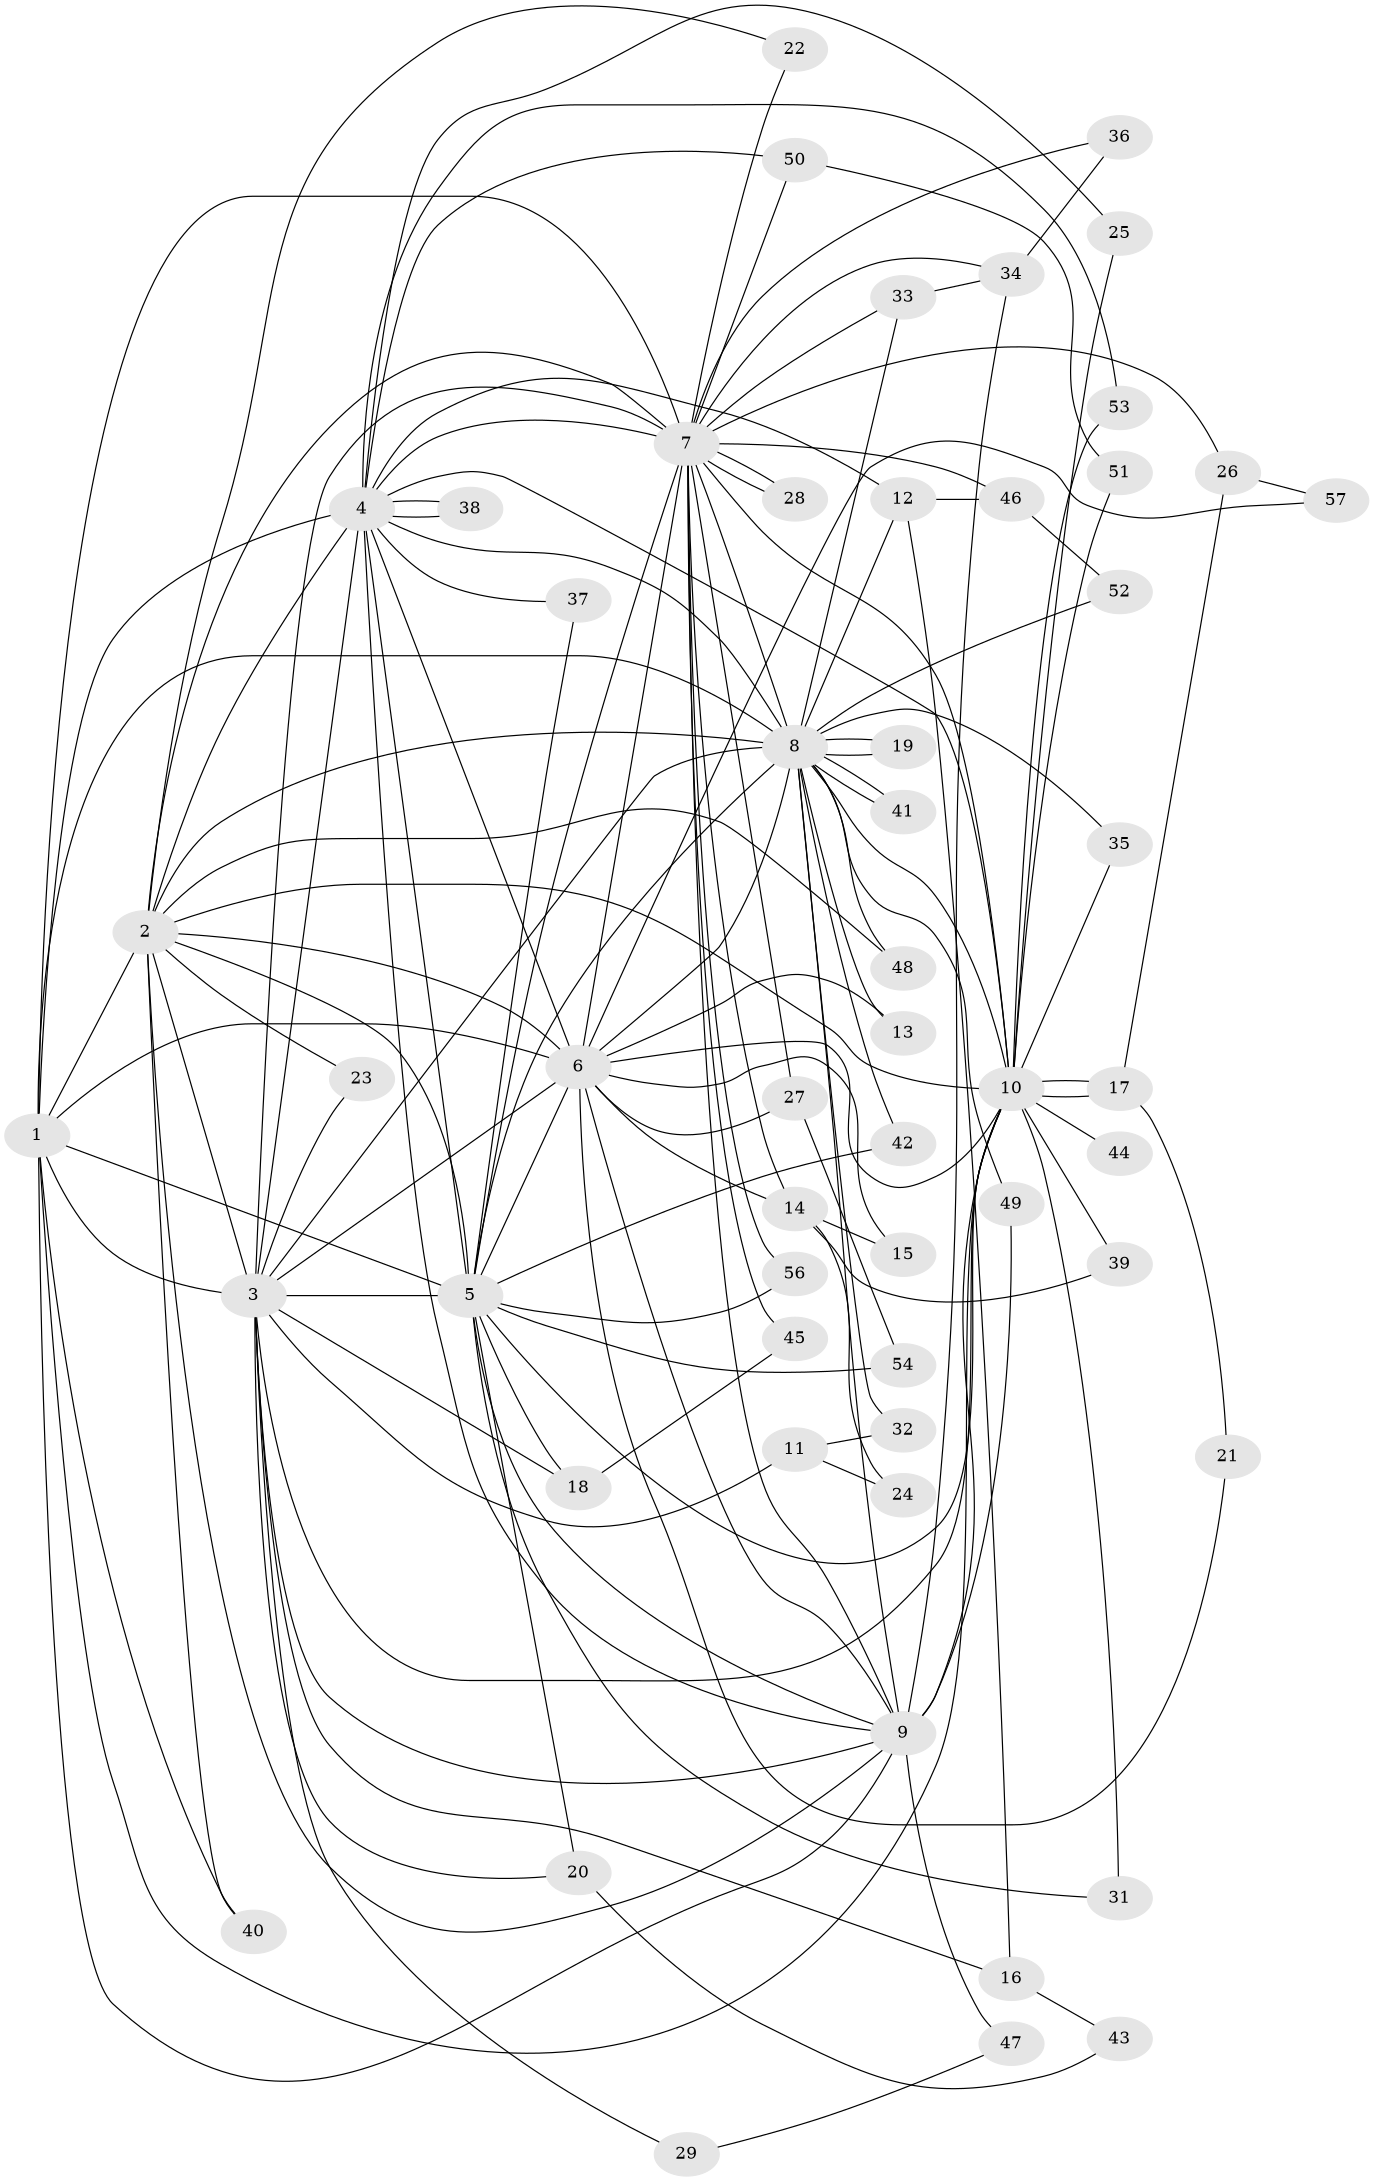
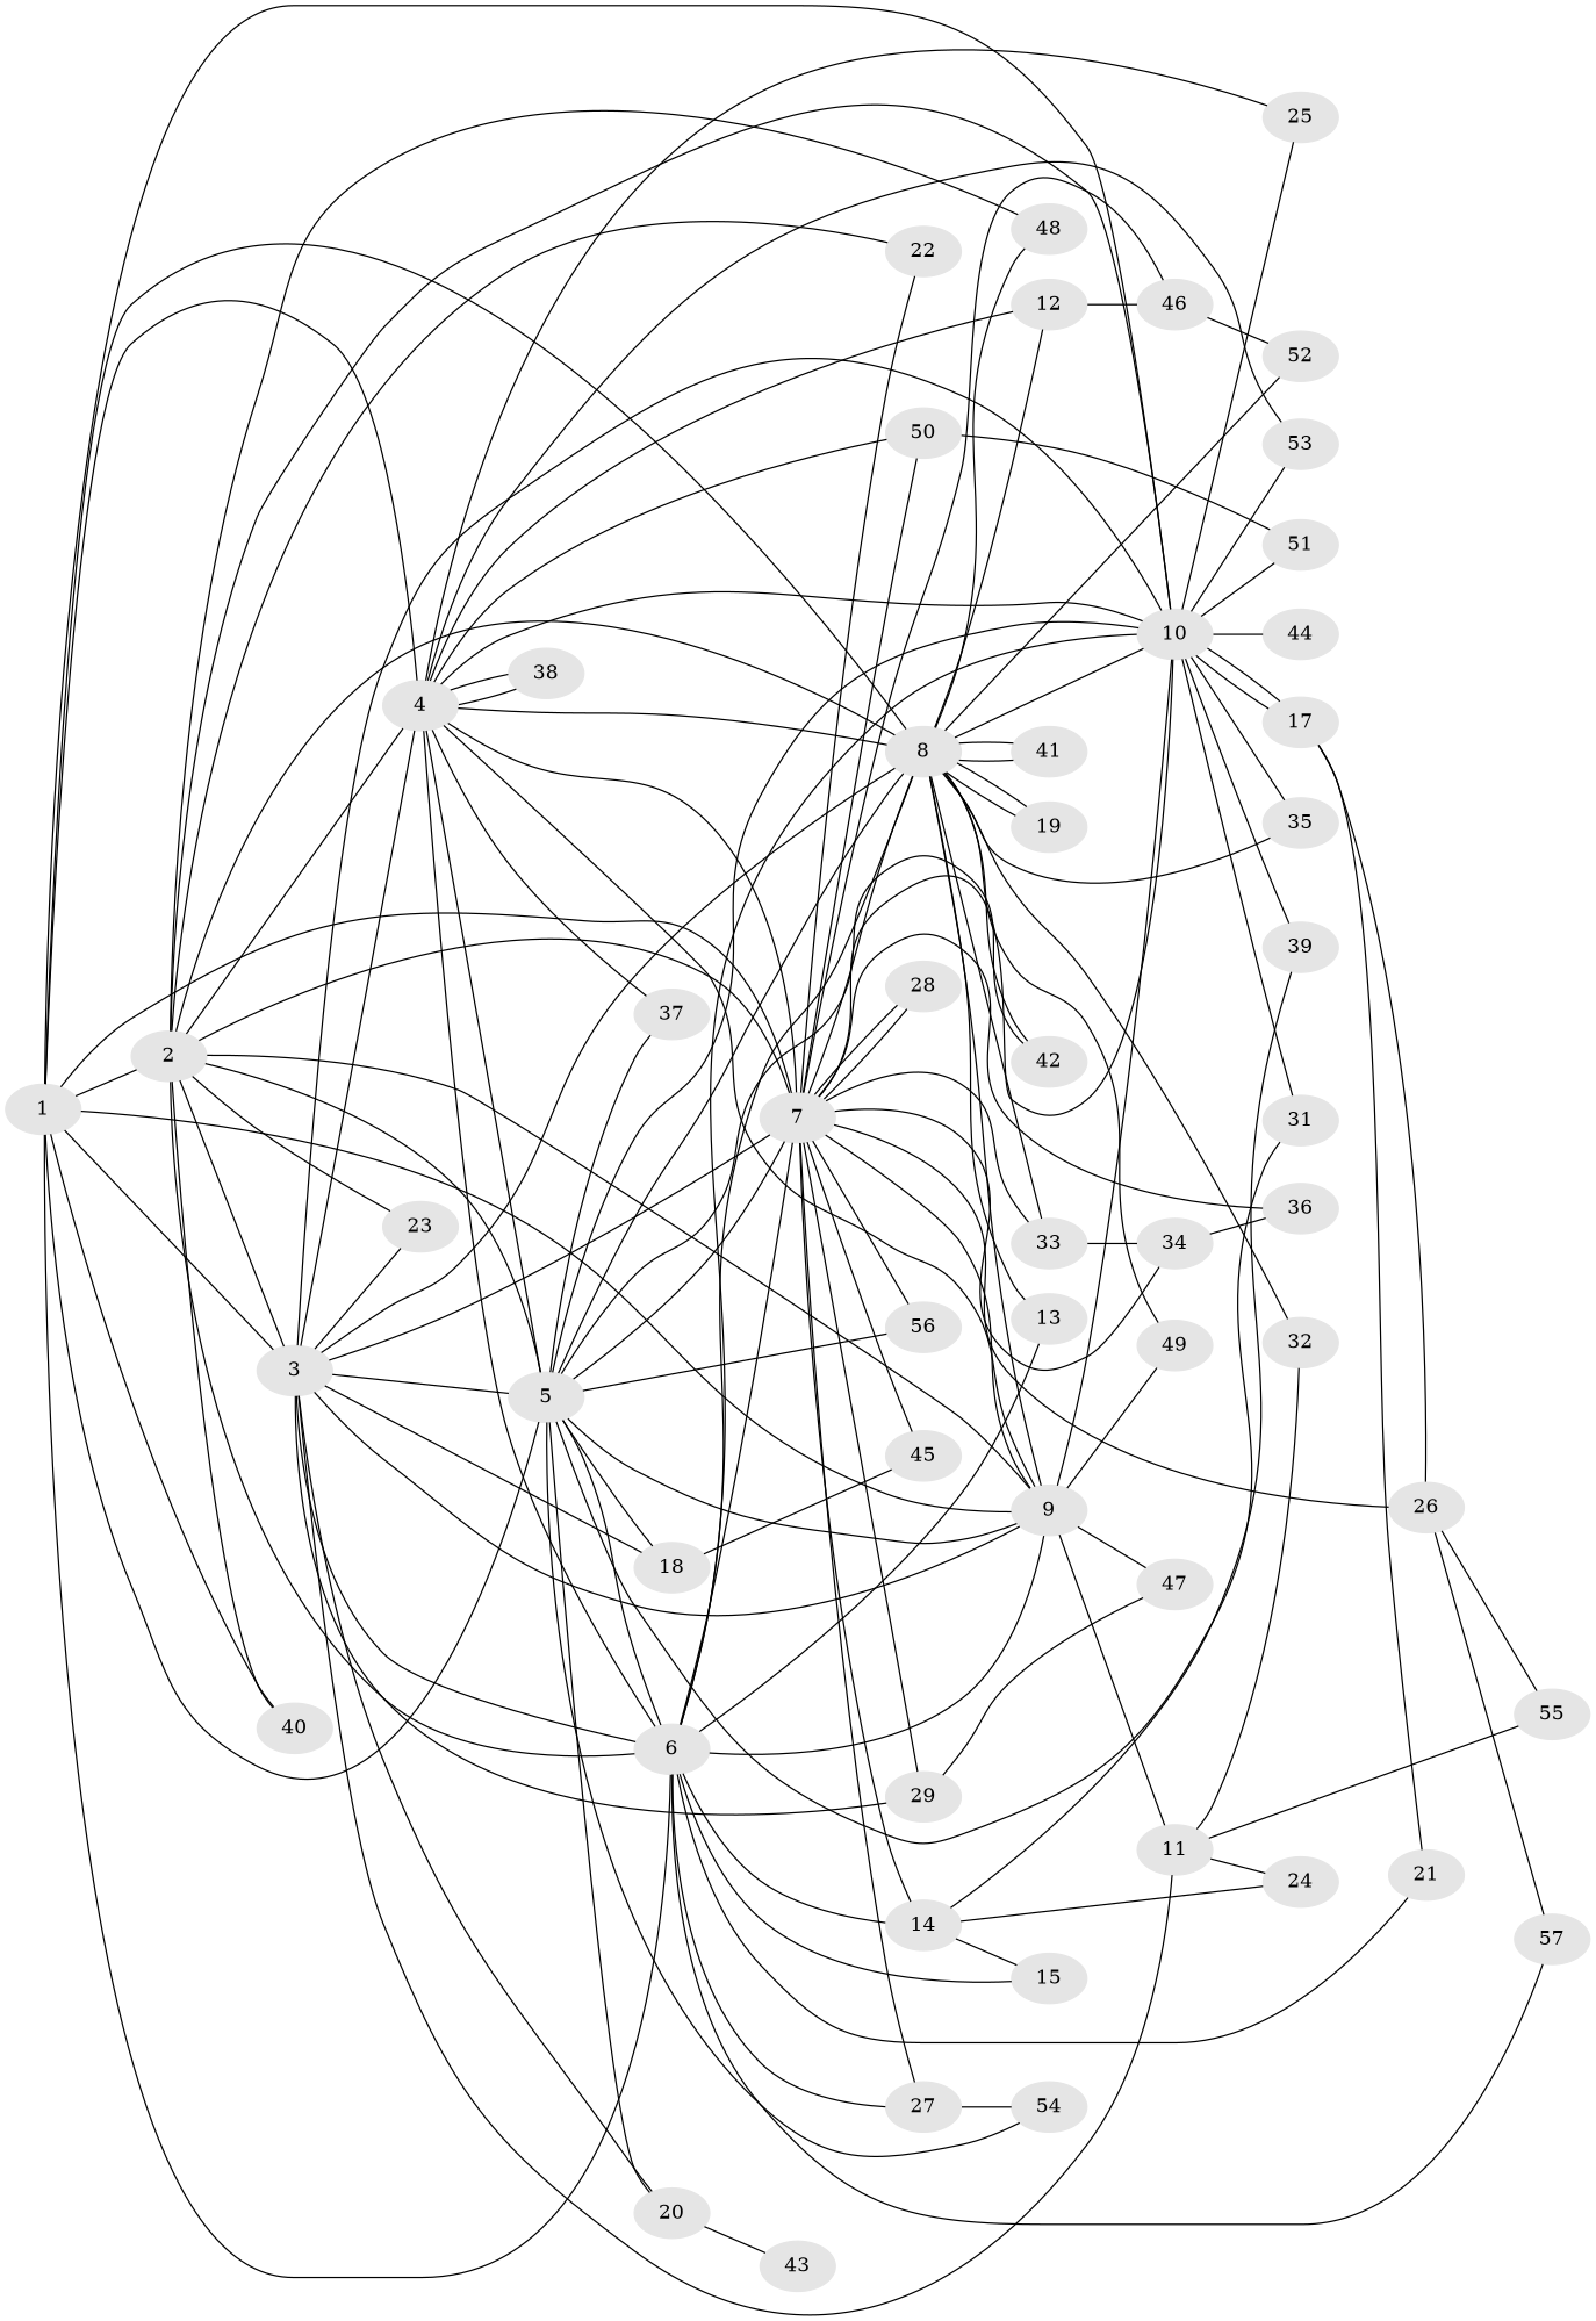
  graph {
    rankdir=LR
    node [color=gray90 style=filled]
    1
    2
    3
    4
    5
    6
    7
    8
    9
    10
    40
    22
    23
    48
    11
-   16
    18
    20
    29
    12
    25
    37
    38
    50
    53
    31
    42
    54
    56
    13
    14
    15
    21
    27
    57
    26
    28
    33
    34
    36
    45
    46
    19
    32
    35
    41
    49
    52
    47
    17
    39
    44
    51
    24
+   55
    43
    1 -- 2
    1 -- 3
    1 -- 4
    1 -- 5
    1 -- 6
    1 -- 7
    1 -- 8
    1 -- 9
    1 -- 10
    1 -- 40
    2 -- 3
    2 -- 4
    2 -- 5
    2 -- 6
    2 -- 7
    2 -- 8
    2 -- 9
    2 -- 10
    2 -- 40
    2 -- 22
    2 -- 23
    2 -- 48
    3 -- 4
    3 -- 5
    3 -- 6
    3 -- 7
    3 -- 8
    3 -- 9
    3 -- 10
    3 -- 23
    3 -- 11
-   3 -- 16
    3 -- 18
    3 -- 20
    3 -- 29
    4 -- 5
    4 -- 6
    4 -- 7
    4 -- 8
    4 -- 9
    4 -- 10
    4 -- 12
    4 -- 25
    4 -- 37
    4 -- 38
    4 -- 38
    4 -- 50
    4 -- 53
    5 -- 6
    5 -- 7
    5 -- 8
    5 -- 9
    5 -- 10
    5 -- 18
    5 -- 20
    5 -- 37
    5 -- 31
    5 -- 42
    5 -- 54
    5 -- 56
    6 -- 7
    6 -- 8
    6 -- 9
    6 -- 10
    6 -- 13
    6 -- 14
    6 -- 15
    6 -- 21
    6 -- 27
    6 -- 57
    7 -- 8
    7 -- 9
    7 -- 10
    7 -- 22
+   7 -- 29
    7 -- 50
    7 -- 56
    7 -- 14
    7 -- 27
    7 -- 26
    7 -- 28
    7 -- 28
    7 -- 33
    7 -- 34
    7 -- 36
    7 -- 45
    7 -- 46
    8 -- 9
    8 -- 10
    8 -- 48
    8 -- 12
    8 -- 42
    8 -- 13
    8 -- 33
    8 -- 19
    8 -- 19
    8 -- 32
    8 -- 35
    8 -- 41
    8 -- 41
    8 -- 49
    8 -- 52
    9 -- 10
-   9 -- 34
+   9 -- 11
    9 -- 49
    9 -- 47
    10 -- 25
    10 -- 53
    10 -- 31
    10 -- 35
    10 -- 17
    10 -- 17
    10 -- 39
    10 -- 44
    10 -- 51
    11 -- 32
    11 -- 24
-   16 -- 43
+   11 -- 55
    18 -- 45
    20 -- 43
    29 -- 47
-   12 -- 16
    12 -- 46
    50 -- 51
    14 -- 15
    14 -- 39
    14 -- 24
    27 -- 54
    26 -- 57
+   26 -- 55
    33 -- 34
    34 -- 36
    46 -- 52
    17 -- 21
    17 -- 26
  }
